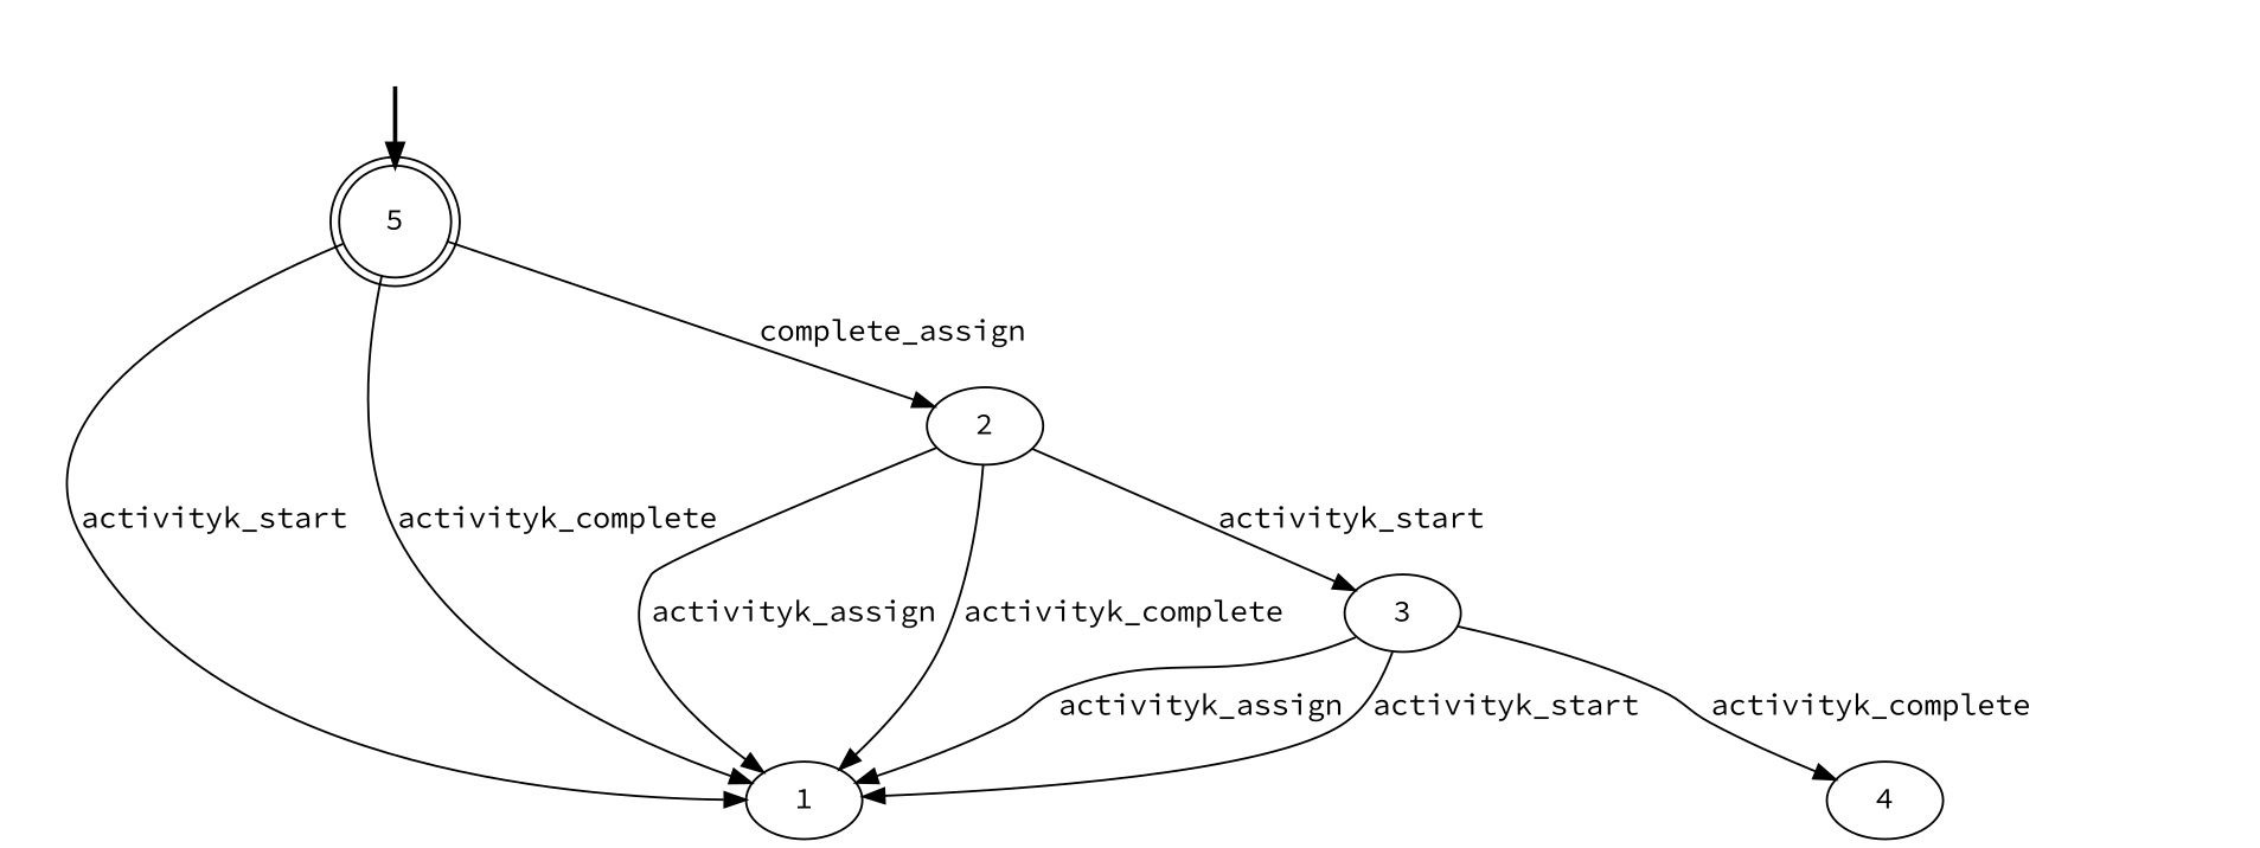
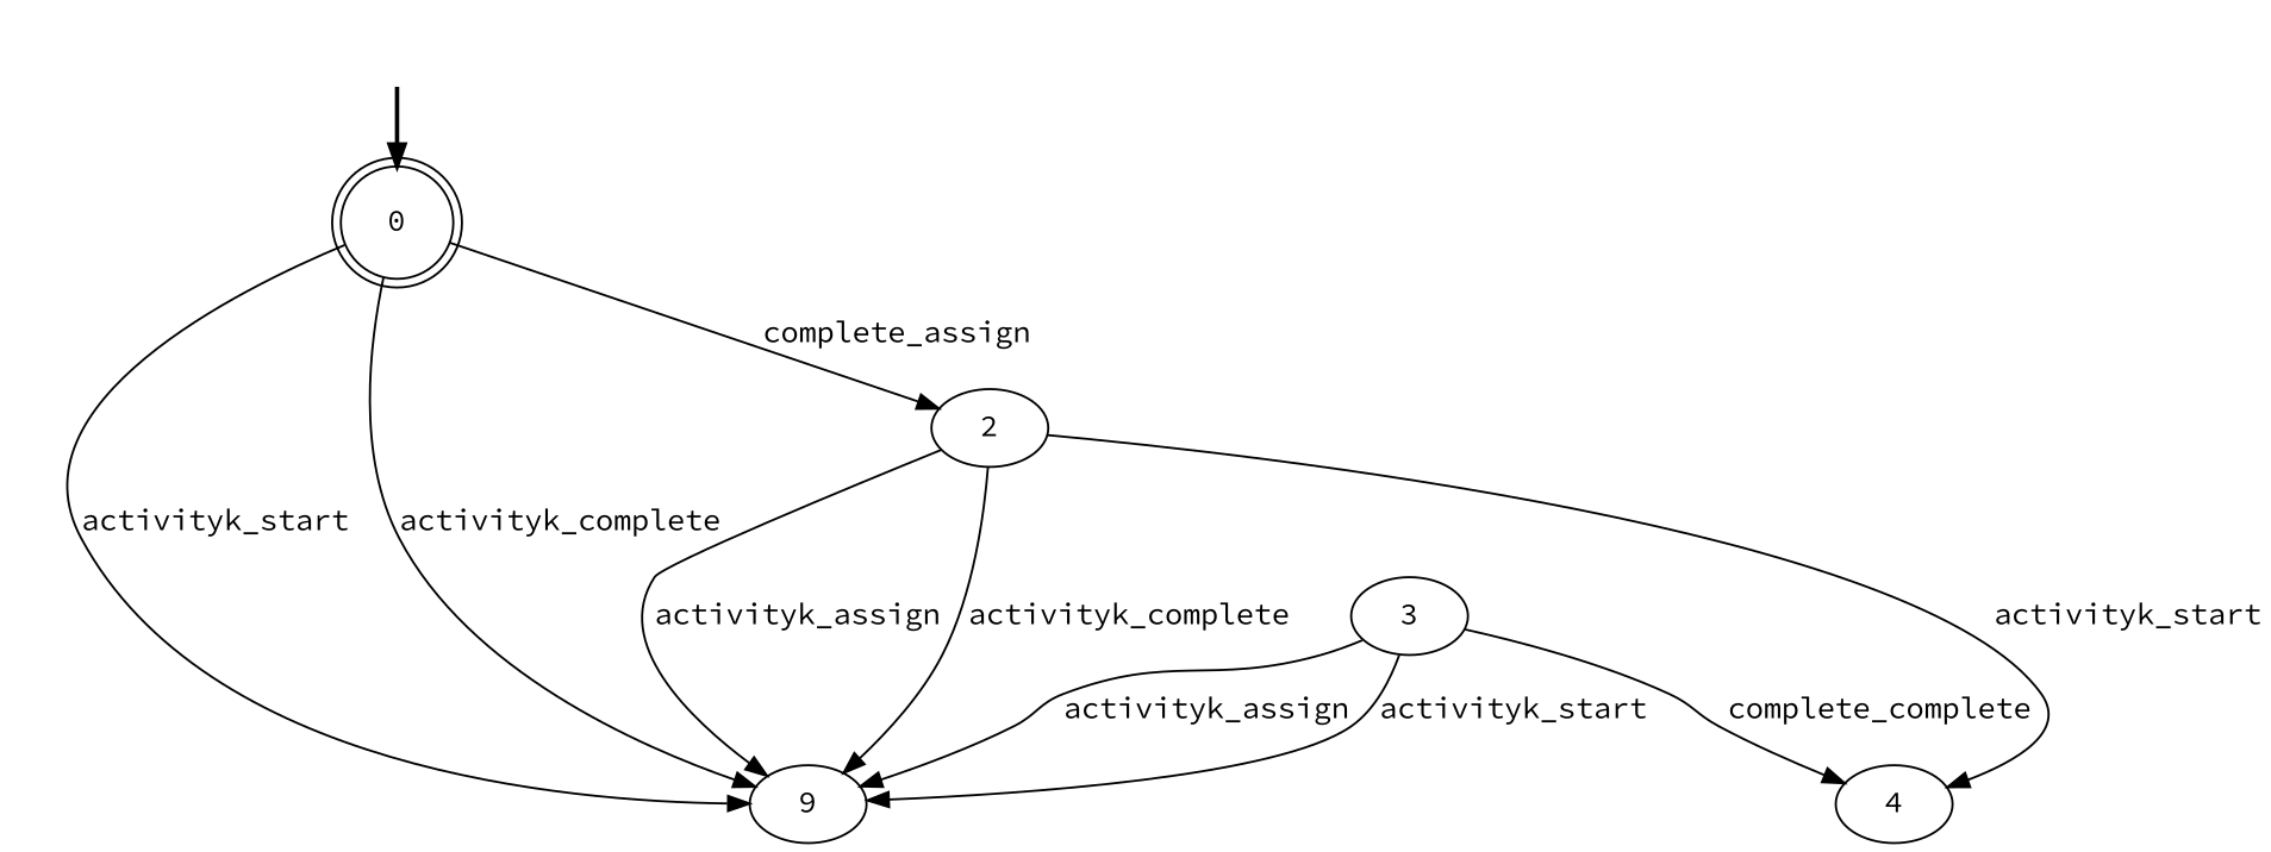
  digraph {
    fontname="Source Code Pro"
    node [fontname="Source Code Pro"]
    edge [fontname="Source Code Pro"]
    fake0 [style=invisible]
-   0 [root=true shape=doublecircle label=5]
-   1
+   0 [root=true shape=doublecircle]
+   1 [label=9]
    2
    3
    4
    fake0 -> 0 [style=bold]
    0 -> 1 [label=activityk_start]
    0 -> 1 [label=activityk_complete]
    0 -> 2 [label=complete_assign]
    2 -> 1 [label=activityk_assign]
    2 -> 1 [label=activityk_complete]
-   2 -> 3 [label=activityk_start]
+   2 -> 4 [label=activityk_start]
    3 -> 1 [label=activityk_assign]
    3 -> 1 [label=activityk_start]
-   3 -> 4 [label=activityk_complete]
+   3 -> 4 [label=complete_complete]
  }
